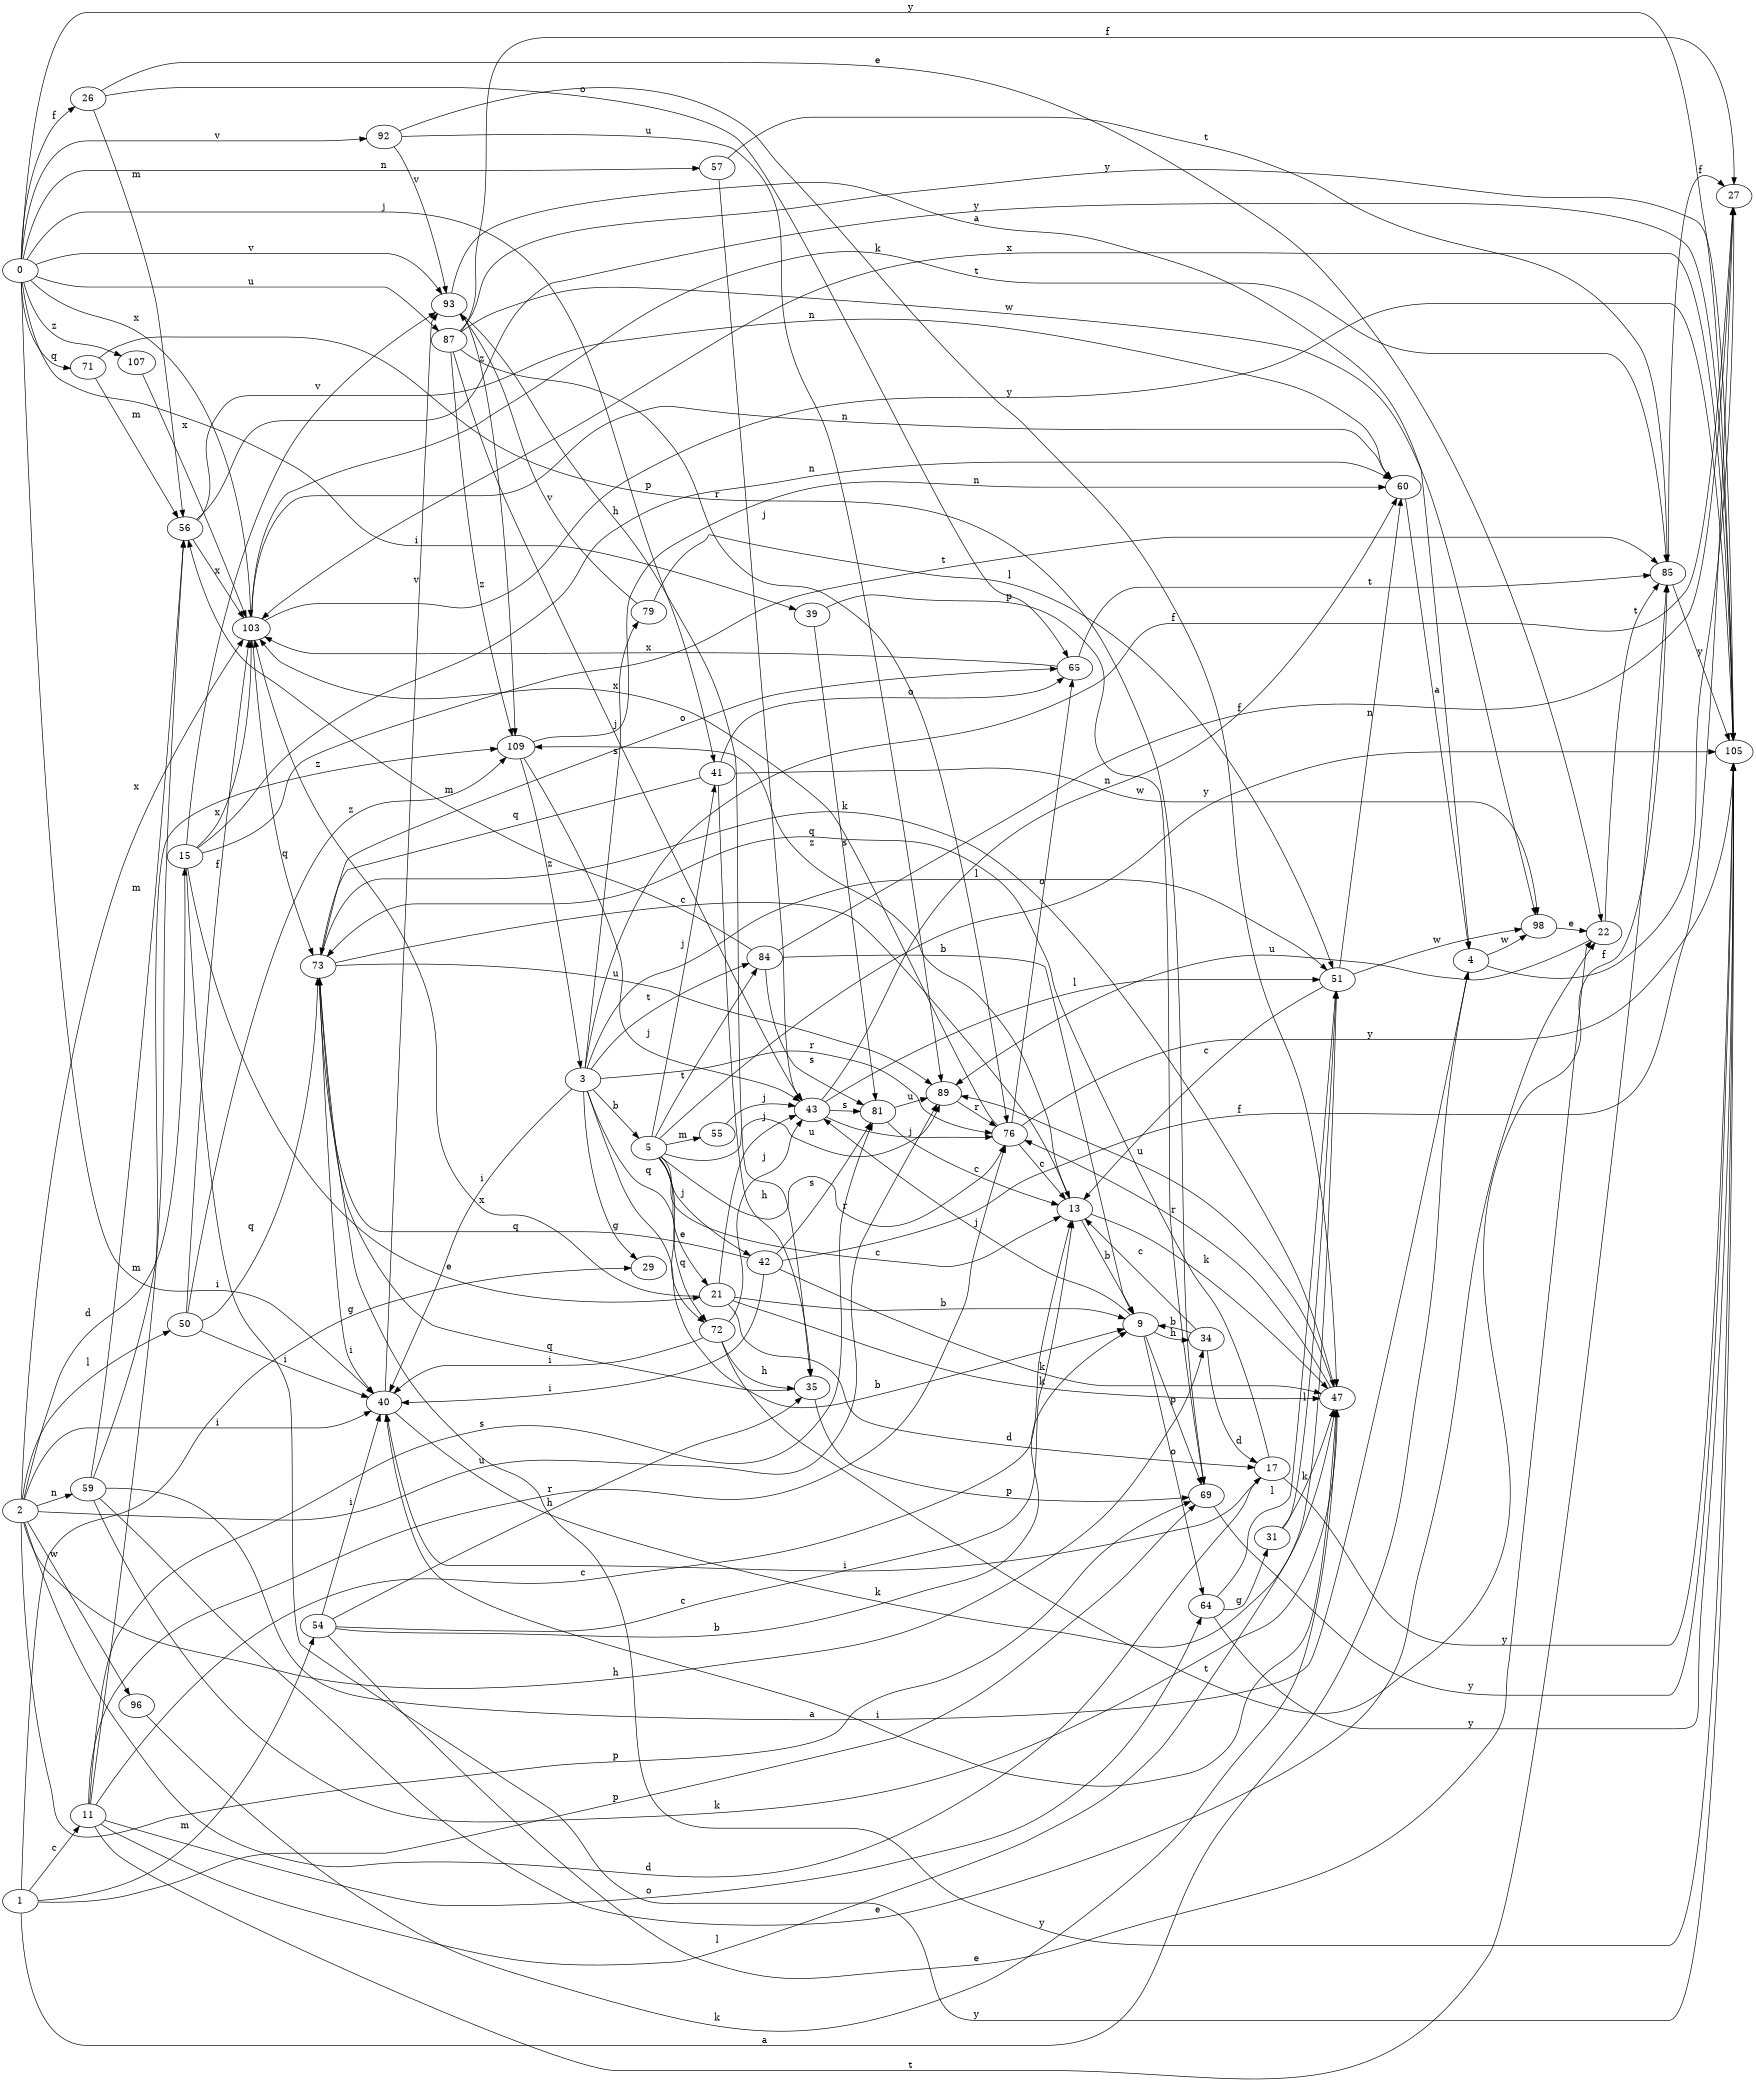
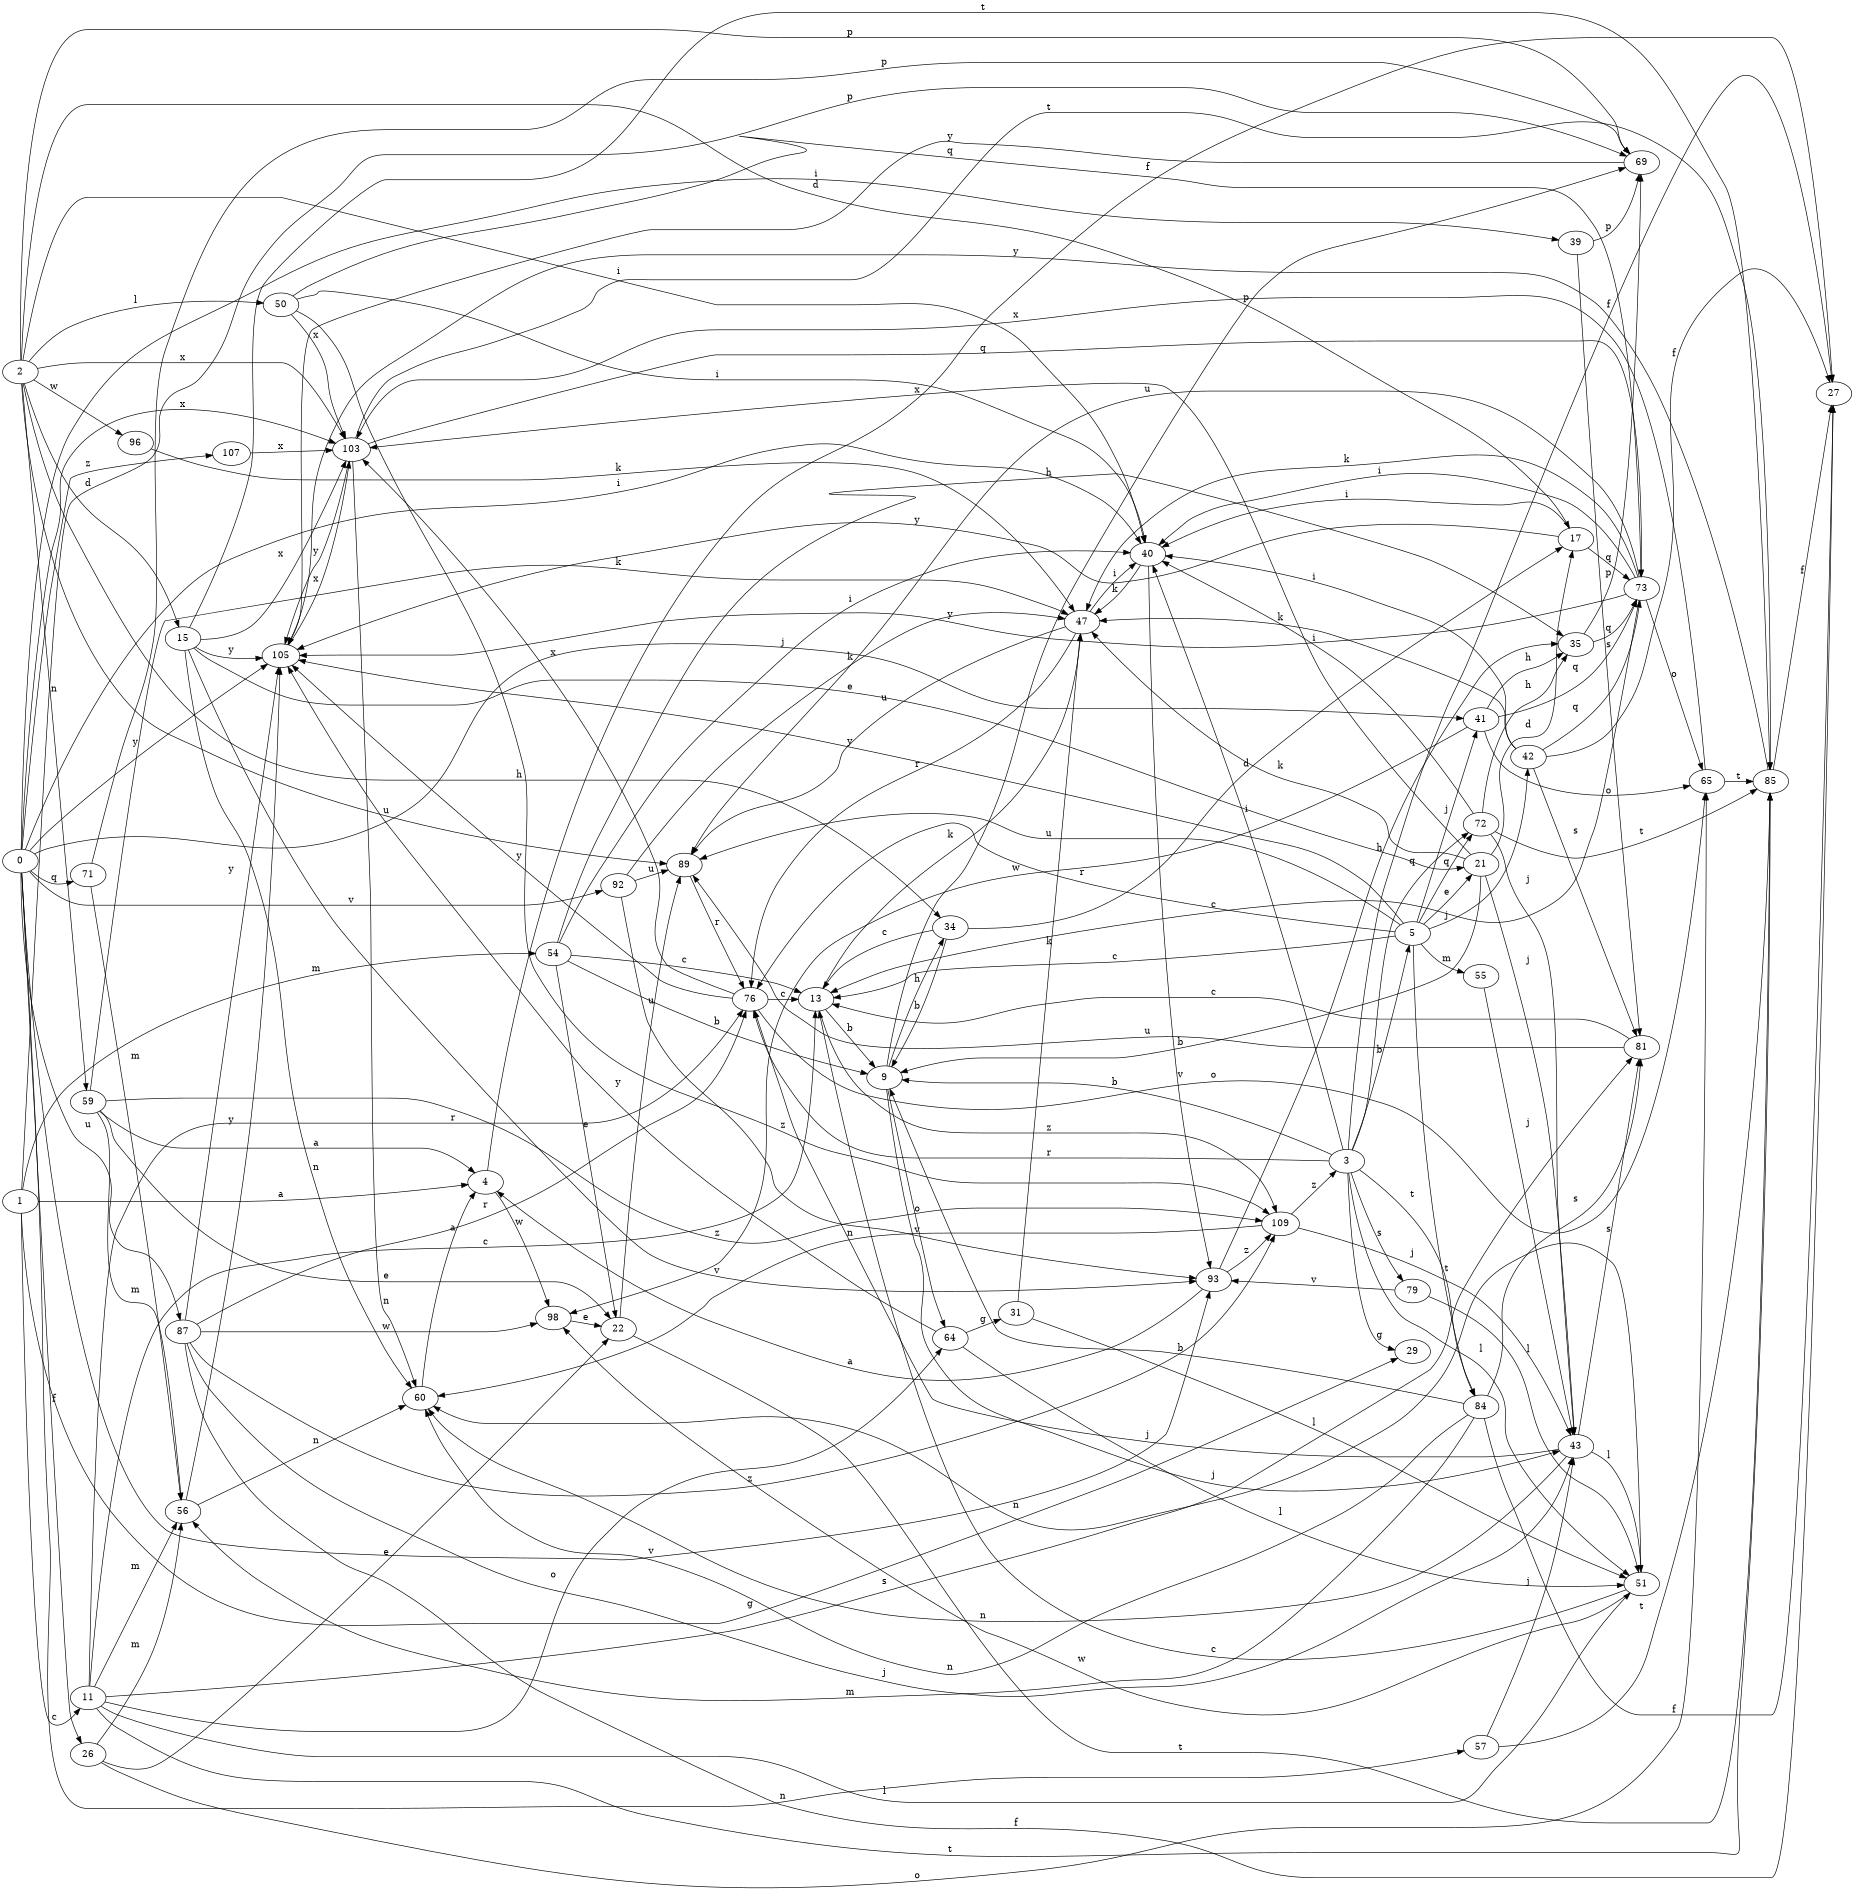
  strict digraph {
    rankdir=LR
    0
    26
    39
    40
    41
    57
    71
    87
    92
    93
    103
    105
    107
    21
    17
    9
    43
    47
    56
    65
    22
    69
    81
    98
    73
    35
    85
    27
    76
    109
    89
    4
    60
    1
    11
    29
    54
    51
    13
    64
    2
    15
    34
    50
    59
    96
    3
    5
    72
    79
    84
    42
    55
    31
    0 -> 26 [label=f]
    0 -> 39 [label=i]
    0 -> 40 [label=i]
    0 -> 41 [label=j]
    0 -> 57 [label=n]
    0 -> 71 [label=q]
    0 -> 87 [label=u]
    0 -> 92 [label=v]
    0 -> 93 [label=v]
    0 -> 103 [label=x]
    0 -> 105 [label=y]
    0 -> 107 [label=z]
    26 -> 56 [label=m]
    26 -> 65 [label=o]
    26 -> 22 [label=e]
    39 -> 69 [label=p]
    39 -> 81 [label=s]
    40 -> 93 [label=v]
    40 -> 47 [label=k]
    41 -> 65 [label=o]
    41 -> 98 [label=w]
    41 -> 73 [label=q]
    41 -> 35 [label=h]
    57 -> 43 [label=j]
    57 -> 85 [label=t]
    71 -> 56 [label=m]
    71 -> 69 [label=p]
    87 -> 105 [label=y]
    87 -> 43 [label=j]
    87 -> 98 [label=w]
    87 -> 27 [label=f]
    87 -> 76 [label=r]
    87 -> 109 [label=z]
    92 -> 93 [label=v]
    92 -> 47 [label=k]
    92 -> 89 [label=u]
    93 -> 35 [label=h]
    93 -> 109 [label=z]
    93 -> 4 [label=a]
    103 -> 105 [label=y]
    103 -> 73 [label=q]
    103 -> 85 [label=t]
    103 -> 60 [label=n]
    105 -> 103 [label=x]
    107 -> 103 [label=x]
    21 -> 103 [label=x]
    21 -> 17 [label=d]
    21 -> 9 [label=b]
    21 -> 43 [label=j]
    21 -> 47 [label=k]
    17 -> 40 [label=i]
    17 -> 105 [label=y]
    17 -> 73 [label=q]
    9 -> 43 [label=j]
    9 -> 69 [label=p]
    9 -> 64 [label=o]
    9 -> 34 [label=h]
    43 -> 81 [label=s]
    43 -> 76 [label=j]
    43 -> 60 [label=n]
    43 -> 51 [label=l]
    47 -> 40 [label=i]
    47 -> 76 [label=r]
    47 -> 89 [label=u]
-   56 -> 103 [label=x]
    56 -> 105 [label=y]
    56 -> 60 [label=n]
    65 -> 103 [label=x]
    65 -> 85 [label=t]
    22 -> 85 [label=t]
    22 -> 89 [label=u]
    69 -> 105 [label=y]
    81 -> 89 [label=u]
    81 -> 13 [label=c]
    98 -> 22 [label=e]
    73 -> 40 [label=i]
    73 -> 105 [label=y]
    73 -> 47 [label=k]
    73 -> 65 [label=o]
    73 -> 89 [label=u]
    73 -> 13 [label=c]
    35 -> 69 [label=p]
    35 -> 73 [label=q]
    85 -> 105 [label=y]
    85 -> 27 [label=f]
    76 -> 103 [label=x]
    76 -> 105 [label=y]
    76 -> 65 [label=o]
    76 -> 13 [label=c]
    109 -> 43 [label=j]
    109 -> 60 [label=n]
    109 -> 3 [label=z]
    89 -> 76 [label=r]
    4 -> 98 [label=w]
    4 -> 27 [label=f]
    60 -> 4 [label=a]
    1 -> 69 [label=p]
    1 -> 4 [label=a]
    1 -> 11 [label=c]
    1 -> 29 [label=g]
    1 -> 54 [label=m]
    11 -> 56 [label=m]
    11 -> 81 [label=s]
    11 -> 85 [label=t]
    11 -> 76 [label=r]
    11 -> 51 [label=l]
    11 -> 13 [label=c]
    11 -> 64 [label=o]
    54 -> 40 [label=i]
    54 -> 9 [label=b]
    54 -> 22 [label=e]
    54 -> 35 [label=h]
    54 -> 13 [label=c]
    51 -> 98 [label=w]
    51 -> 60 [label=n]
    51 -> 13 [label=c]
    13 -> 9 [label=b]
    13 -> 47 [label=k]
    13 -> 109 [label=z]
    64 -> 105 [label=y]
    64 -> 51 [label=l]
    64 -> 31 [label=g]
    2 -> 40 [label=i]
    2 -> 103 [label=x]
    2 -> 17 [label=d]
    2 -> 69 [label=p]
    2 -> 89 [label=u]
    2 -> 15 [label=d]
    2 -> 34 [label=h]
    2 -> 50 [label=l]
    2 -> 59 [label=n]
    2 -> 96 [label=w]
    15 -> 93 [label=v]
    15 -> 103 [label=x]
    15 -> 105 [label=y]
    15 -> 21 [label=e]
    15 -> 85 [label=t]
    15 -> 60 [label=n]
    34 -> 17 [label=d]
    34 -> 9 [label=b]
    34 -> 13 [label=c]
    50 -> 40 [label=i]
-   50 -> 103 [label=f]
+   50 -> 103 [label=x]
    50 -> 73 [label=q]
    50 -> 109 [label=z]
    59 -> 47 [label=k]
    59 -> 56 [label=m]
    59 -> 22 [label=e]
    59 -> 109 [label=z]
    59 -> 4 [label=a]
    96 -> 47 [label=k]
    3 -> 40 [label=i]
    3 -> 9 [label=b]
    3 -> 27 [label=f]
    3 -> 76 [label=r]
    3 -> 29 [label=g]
    3 -> 51 [label=l]
    3 -> 5 [label=b]
    3 -> 72 [label=q]
    3 -> 79 [label=s]
    3 -> 84 [label=t]
    5 -> 41 [label=j]
    5 -> 105 [label=y]
    5 -> 21 [label=e]
    5 -> 76 [label=r]
    5 -> 89 [label=u]
    5 -> 13 [label=c]
    5 -> 72 [label=q]
    5 -> 84 [label=t]
    5 -> 42 [label=j]
    5 -> 55 [label=m]
    72 -> 40 [label=i]
    72 -> 43 [label=j]
    72 -> 35 [label=h]
    72 -> 85 [label=t]
    79 -> 93 [label=v]
    79 -> 51 [label=l]
    84 -> 9 [label=b]
    84 -> 56 [label=m]
    84 -> 81 [label=s]
    84 -> 27 [label=f]
+   84 -> 60 [label=n]
    42 -> 40 [label=i]
    42 -> 47 [label=k]
    42 -> 81 [label=s]
    42 -> 73 [label=q]
    42 -> 27 [label=f]
    55 -> 43 [label=j]
    31 -> 47 [label=k]
    31 -> 51 [label=l]
  }
